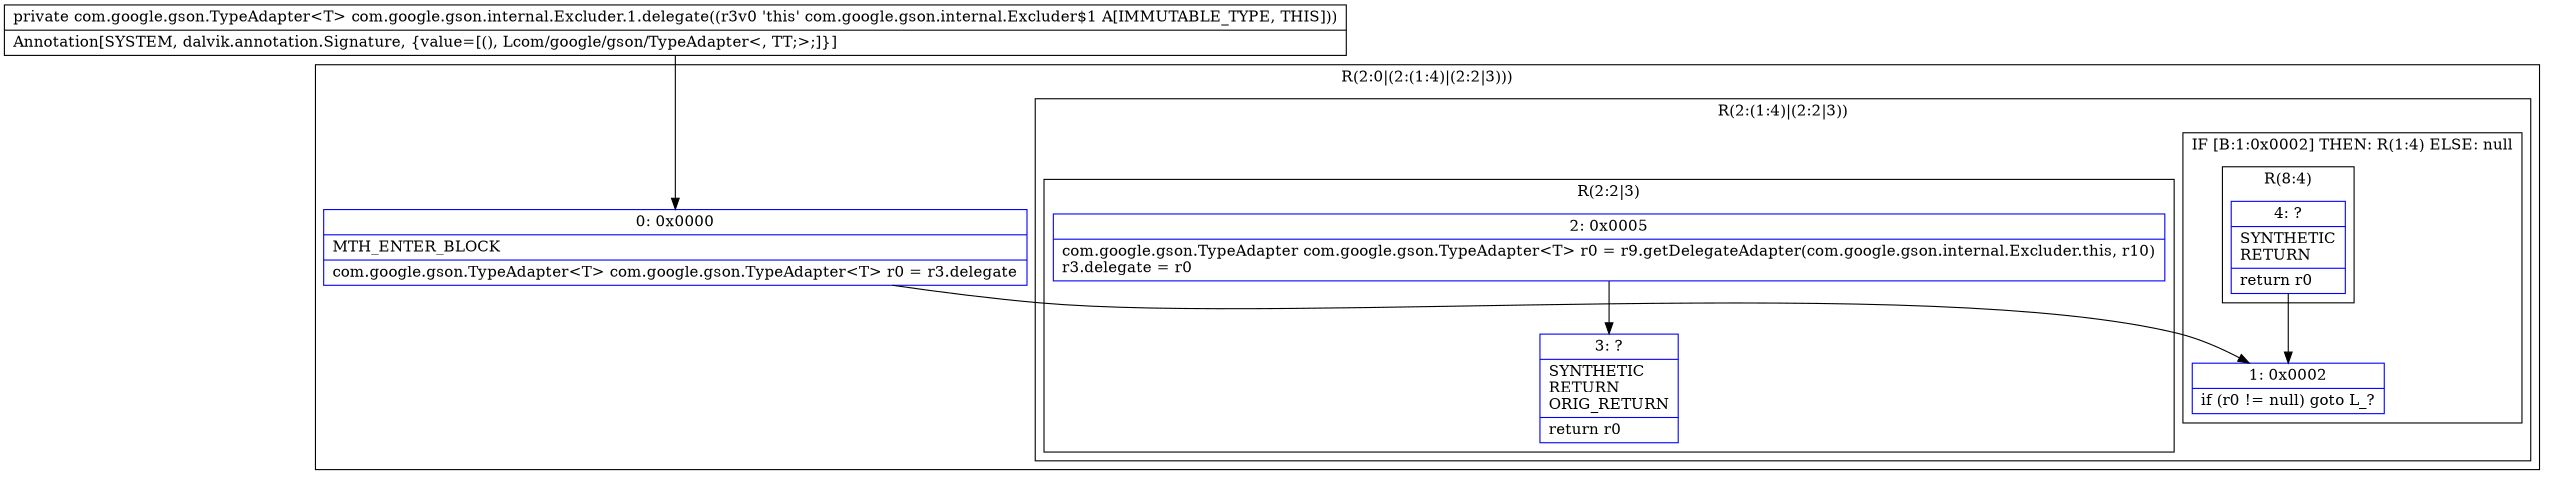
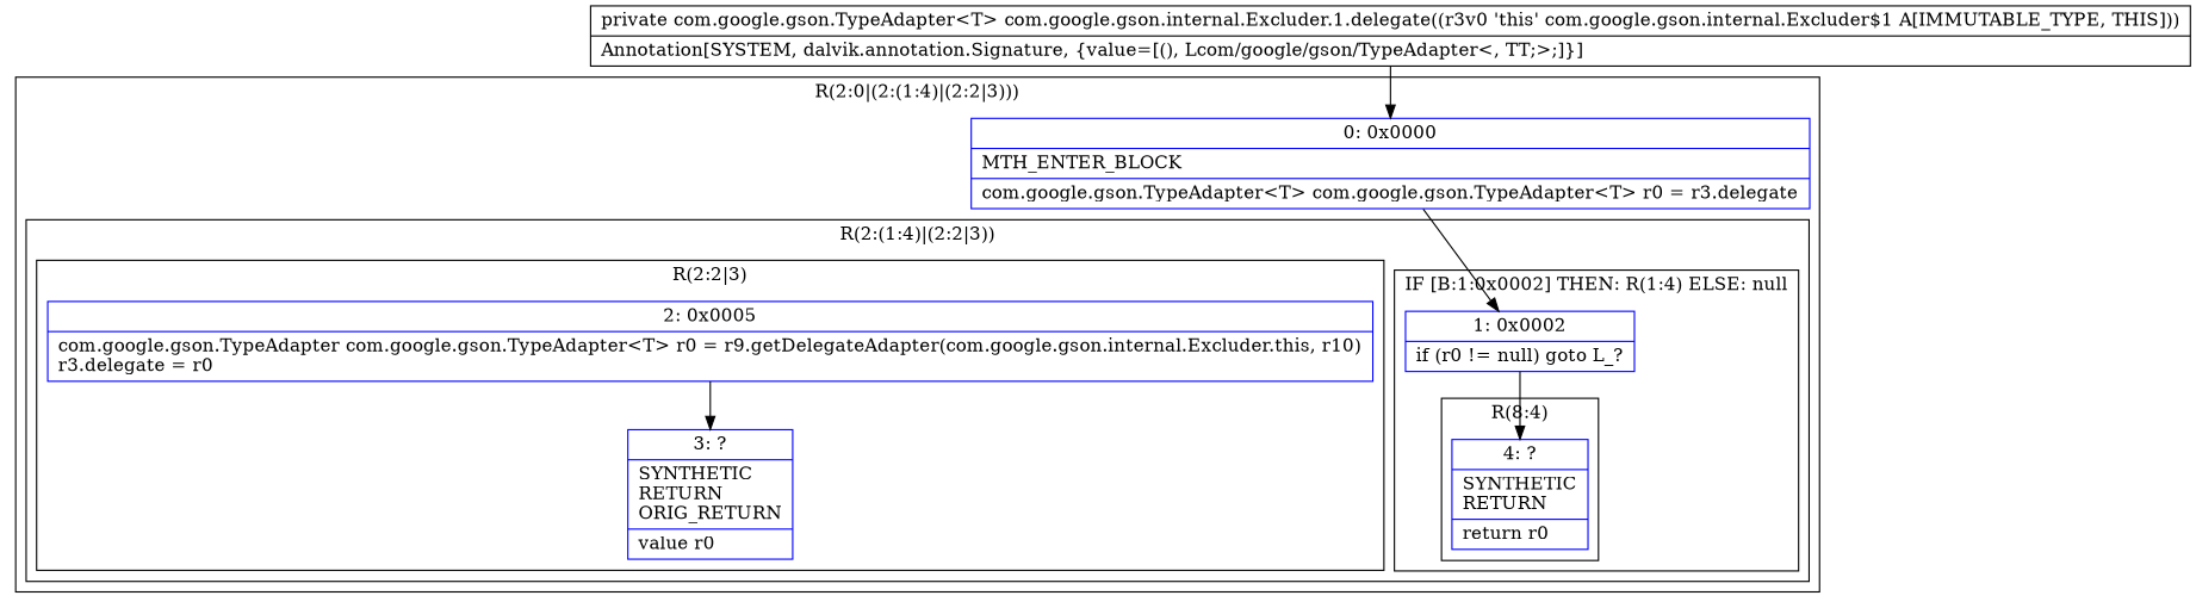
  digraph {
    node [color=blue shape=record]
    n1 [label="{4\:\ ?|SYNTHETIC\lRETURN\l|return r0\l}"]
    n2 [label="{1\:\ 0x0002|if (r0 != null) goto L_?\l}"]
    n3 [label="{2\:\ 0x0005|com.google.gson.TypeAdapter com.google.gson.TypeAdapter\<T\> r0 = r9.getDelegateAdapter(com.google.gson.internal.Excluder.this, r10)\lr3.delegate = r0\l}"]
-   n4 [label="{3\:\ ?|SYNTHETIC\lRETURN\lORIG_RETURN\l|return r0\l}"]
+   n4 [label="{3\:\ ?|SYNTHETIC\lRETURN\lORIG_RETURN\l|value r0\l}"]
    n5 [label="{0\:\ 0x0000|MTH_ENTER_BLOCK\l|com.google.gson.TypeAdapter\<T\> com.google.gson.TypeAdapter\<T\> r0 = r3.delegate\l}"]
    n6 [label="{private com.google.gson.TypeAdapter\<T\> com.google.gson.internal.Excluder.1.delegate((r3v0 'this' com.google.gson.internal.Excluder$1 A[IMMUTABLE_TYPE, THIS]))  | Annotation[SYSTEM, dalvik.annotation.Signature, \{value=[(), Lcom\/google\/gson\/TypeAdapter\<, TT;\>;]\}]\l}" color=""]
    subgraph cluster_1 {
      label="R(2:0|(2:(1:4)|(2:2|3)))"
      n5
      subgraph cluster_2 {
        label="R(2:(1:4)|(2:2|3))"
        subgraph cluster_3 {
          label="IF [B:1:0x0002] THEN: R(1:4) ELSE: null"
          n2
          subgraph cluster_4 {
            label="R(8:4)"
            n1
          }
        }
        subgraph cluster_5 {
          label="R(2:2|3)"
          n3
          n4
        }
      }
    }
-   n1 -> n2
+   n2 -> n1
    n3 -> n4
    n5 -> n2
    n6 -> n5
  }
